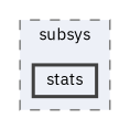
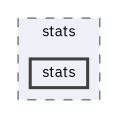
  digraph {
    compound=true
    fontname="IBM Plex Sans"
    n1 [color=grey25 fillcolor="#edf0f7" fontname="IBM Plex Sans" fontsize=10 height=0.2 label=stats shape=box style="filled,bold" width=0.4]
    subgraph cluster_1 {
      bgcolor="#edf0f7"
      fontsize=10
-     label=subsys
+     label=stats
      pencolor=grey50
      style="filled,dashed"
      n1
    }
  }
